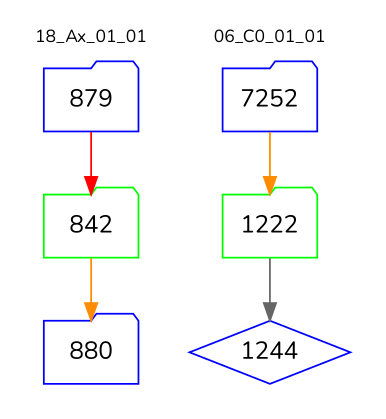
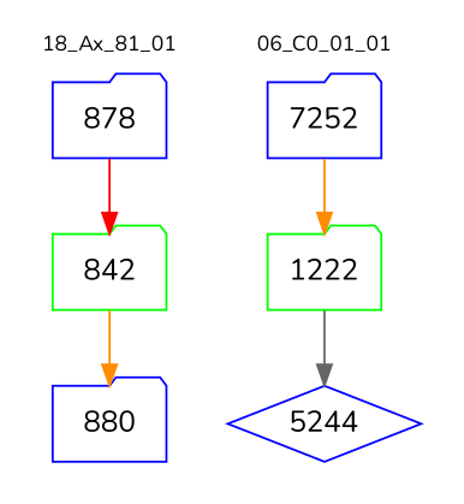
  digraph {
    fontname=Nunito
    node [color=blue fontname=Nunito shape=folder]
    edge [color=darkorange fontname=Nunito]
-   n1 [label=879]
+   n1 [label=878]
    n2 [color=green label=842]
    n3 [label=880]
    n4 [label=7252]
    n5 [color=green label=1222]
-   n6 [label=1244 shape=diamond]
+   n6 [label=5244 shape=diamond]
    subgraph cluster_1 {
      color=white
      fontsize=10
-     label="18_Ax_01_01"
+     label="18_Ax_81_01"
      n1
      n2
      n3
    }
    subgraph cluster_2 {
      color=white
      fontsize=10
      label="06_C0_01_01"
      n4
      n5
      n6
    }
    n1 -> n2 [color=red]
    n2 -> n3
    n4 -> n5
    n5 -> n6 [color=gray40]
  }
